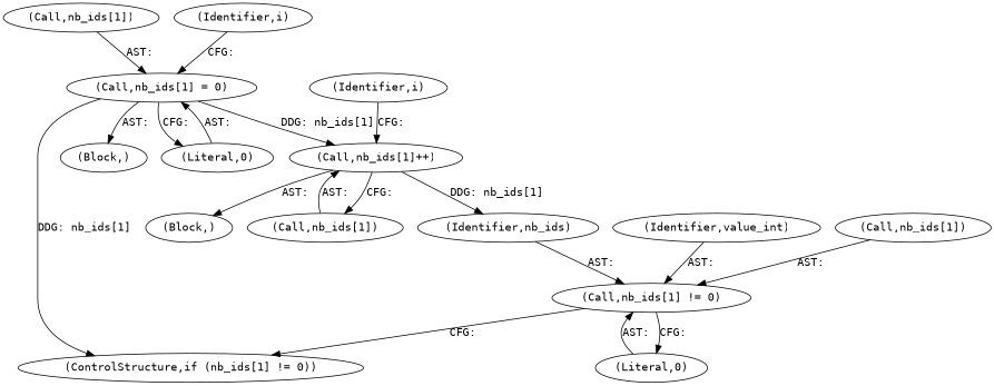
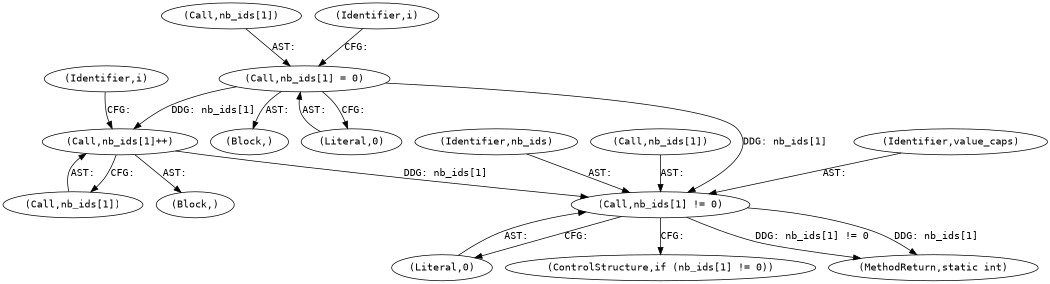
  digraph {
    fontname="DejaVu Sans Mono"
    node [fontname="DejaVu Sans Mono"]
    edge [fontname="DejaVu Sans Mono"]
    n1 [label="(Call,nb_ids[1]++)"]
    n2 [label="(Call,nb_ids[1] != 0)"]
    n3 [label="(Call,nb_ids[1])"]
    n4 [label="(Block,)"]
    n5 [label="(Literal,0)"]
    n6 [label="(ControlStructure,if (nb_ids[1] != 0))"]
+   n7 [label="(MethodReturn,static int)"]
    n8 [label="(Call,nb_ids[1] = 0)"]
    n9 [label="(Block,)"]
    n10 [label="(Literal,0)"]
    n11 [label="(Identifier,i)"]
    n12 [label="(Call,nb_ids[1])"]
    n13 [label="(Identifier,i)"]
-   n14 [label="(Identifier,value_int)"]
+   n14 [label="(Identifier,value_caps)"]
    n15 [label="(Identifier,nb_ids)"]
    n16 [label="(Call,nb_ids[1])"]
-   n1 -> n15 [label="DDG: nb_ids[1]"]
+   n1 -> n2 [label="DDG: nb_ids[1]"]
    n1 -> n3 [label="CFG: "]
    n1 -> n4 [label="AST: "]
    n2 -> n5 [label="CFG: "]
    n2 -> n6 [label="CFG: "]
+   n2 -> n7 [label="DDG: nb_ids[1]"]
+   n2 -> n7 [label="DDG: nb_ids[1] != 0"]
    n3 -> n1 [label="AST: "]
    n5 -> n2 [label="AST: "]
    n8 -> n1 [label="DDG: nb_ids[1]"]
-   n8 -> n6 [label="DDG: nb_ids[1]"]
+   n8 -> n2 [label="DDG: nb_ids[1]"]
    n8 -> n9 [label="AST: "]
    n8 -> n10 [label="CFG: "]
    n10 -> n8 [label="AST: "]
    n11 -> n1 [label="CFG: "]
    n12 -> n8 [label="AST: "]
    n13 -> n8 [label="CFG: "]
    n14 -> n2 [label="AST: "]
    n15 -> n2 [label="AST: "]
    n16 -> n2 [label="AST: "]
  }
